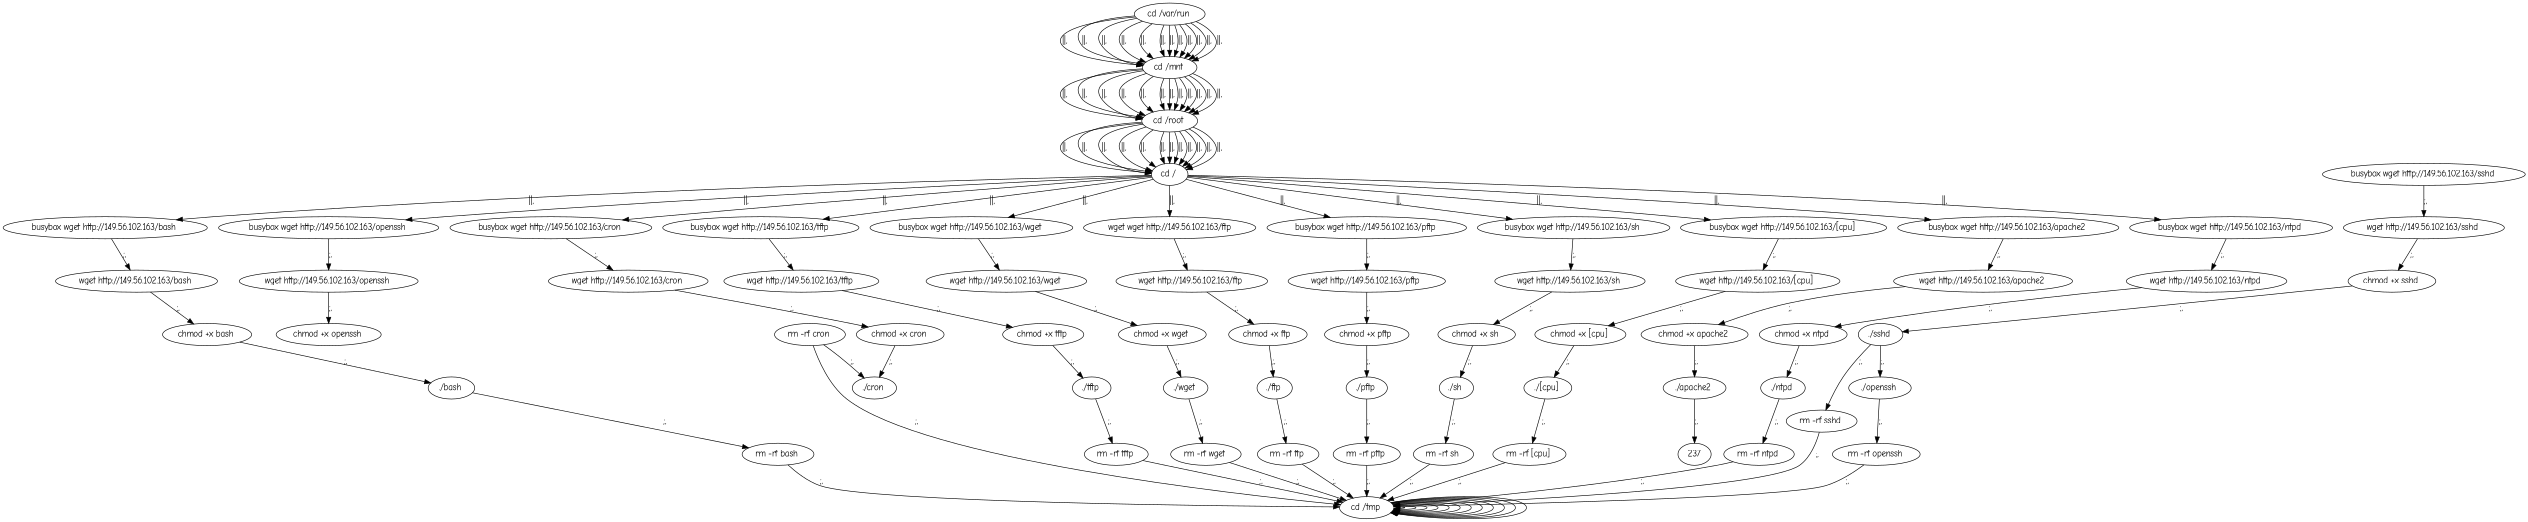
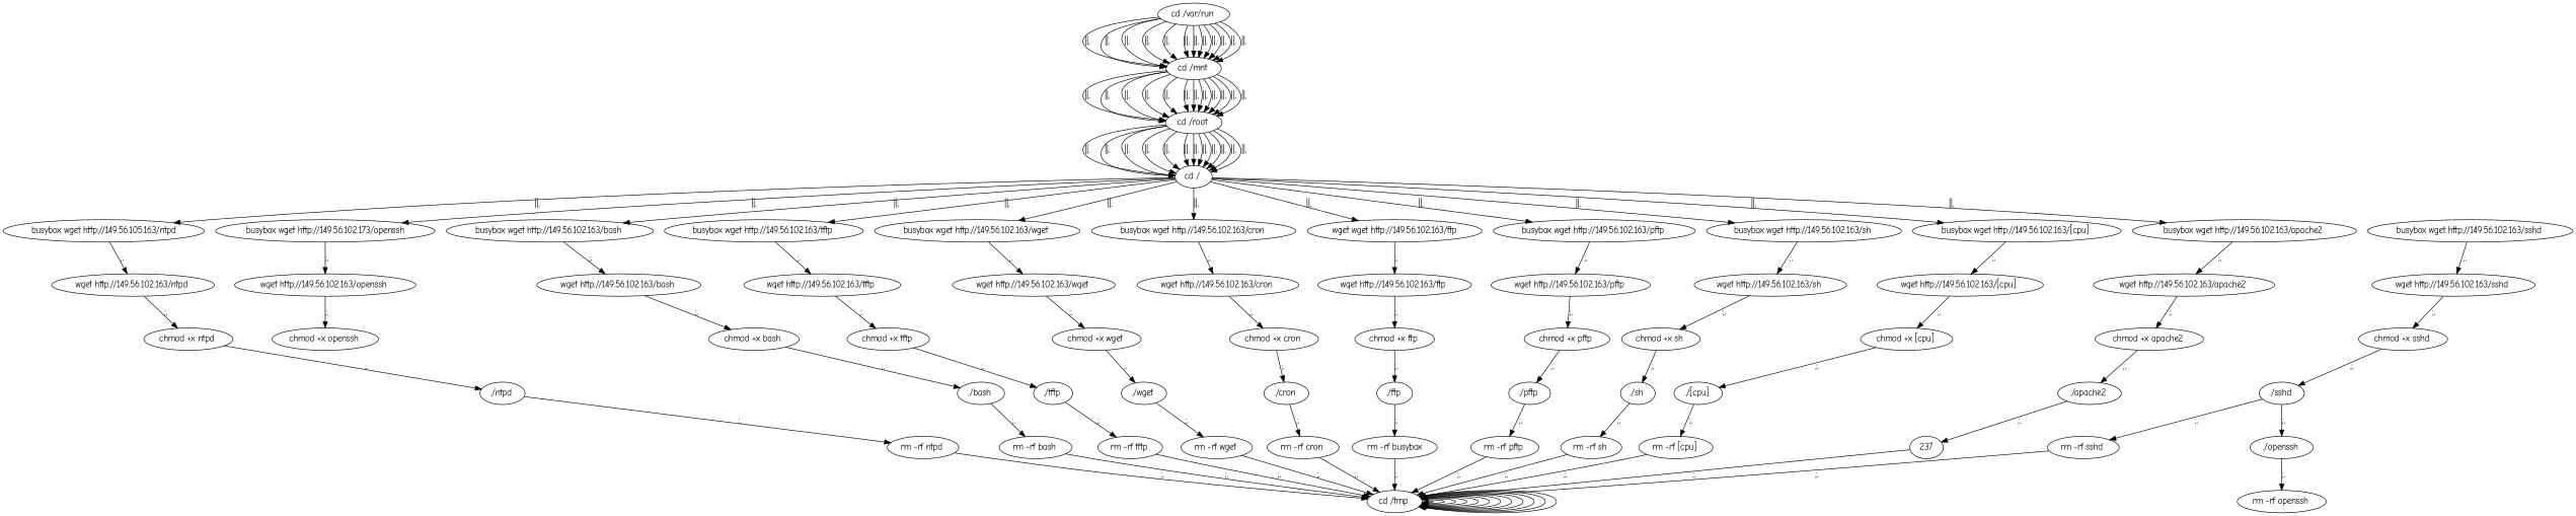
  digraph {
    fontname="Comic Neue"
    node [fontname="Comic Neue"]
    edge [fontname="Comic Neue"]
    n1 [label="cd /tmp "]
    n2 [label="cd /var/run "]
    n3 [label="cd /mnt "]
    n4 [label="cd /root "]
    n5 [label="cd / "]
-   n6 [label="busybox wget http://149.56.102.163/ntpd "]
-   n7 [label="busybox wget http://149.56.102.163/openssh "]
+   n6 [label="busybox wget http://149.56.105.163/ntpd"]
+   n7 [label="busybox wget http://149.56.102.173/openssh"]
    n8 [label="busybox wget http://149.56.102.163/bash "]
    n9 [label="busybox wget http://149.56.102.163/tftp "]
    n10 [label="busybox wget http://149.56.102.163/wget "]
    n11 [label="busybox wget http://149.56.102.163/cron "]
    n12 [label="wget wget http://149.56.102.163/ftp"]
    n13 [label="busybox wget http://149.56.102.163/pftp "]
    n14 [label="busybox wget http://149.56.102.163/sh "]
    n15 [label="busybox wget http://149.56.102.163/[cpu] "]
    n16 [label="busybox wget http://149.56.102.163/apache2 "]
    n17 [label="wget http://149.56.102.163/ntpd "]
    n18 [label="busybox wget http://149.56.102.163/sshd "]
    n19 [label="wget http://149.56.102.163/sshd "]
    n20 [label="wget http://149.56.102.163/openssh "]
    n21 [label="wget http://149.56.102.163/bash "]
    n22 [label="wget http://149.56.102.163/tftp "]
    n23 [label="wget http://149.56.102.163/wget "]
    n24 [label="wget http://149.56.102.163/cron "]
    n25 [label="wget http://149.56.102.163/ftp "]
    n26 [label="wget http://149.56.102.163/pftp "]
    n27 [label="wget http://149.56.102.163/sh "]
    n28 [label="wget http://149.56.102.163/[cpu] "]
    n29 [label="wget http://149.56.102.163/apache2 "]
    n30 [label="chmod +x ntpd "]
    n31 [label="./ntpd "]
    n32 [label="rm -rf ntpd "]
    n33 [label="chmod +x sshd "]
    n34 [label="./sshd "]
    n35 [label="rm -rf sshd "]
    n36 [label="./openssh "]
    n37 [label="chmod +x openssh "]
    n38 [label="rm -rf openssh "]
    n39 [label="chmod +x bash "]
    n40 [label="./bash "]
    n41 [label="rm -rf bash "]
    n42 [label="chmod +x tftp "]
    n43 [label="./tftp "]
    n44 [label="rm -rf tftp "]
    n45 [label="chmod +x wget "]
    n46 [label="./wget "]
    n47 [label="rm -rf wget "]
    n48 [label="chmod +x cron "]
    n49 [label="./cron "]
    n50 [label="rm -rf cron "]
    n51 [label="chmod +x ftp "]
    n52 [label="./ftp "]
-   n53 [label="rm -rf ftp "]
+   n53 [label="rm -rf busybox"]
    n54 [label="chmod +x pftp "]
    n55 [label="./pftp "]
    n56 [label="rm -rf pftp "]
    n57 [label="chmod +x sh "]
    n58 [label="./sh "]
    n59 [label="rm -rf sh "]
    n60 [label="chmod +x [cpu] "]
    n61 [label="./[cpu] "]
    n62 [label="rm -rf [cpu] "]
    n63 [label="chmod +x apache2 "]
    n64 [label="./apache2 "]
    237
    n1 -> n1
    n1 -> n1
    n1 -> n1
    n1 -> n1
    n1 -> n1
    n1 -> n1
    n1 -> n1
    n1 -> n1
    n1 -> n1
    n1 -> n1
    n1 -> n1
    n1 -> n1
    n2 -> n3 [label="||,"]
    n2 -> n3 [label="||,"]
    n2 -> n3 [label="||,"]
    n2 -> n3 [label="||,"]
    n2 -> n3 [label="||,"]
    n2 -> n3 [label="||,"]
    n2 -> n3 [label="||,"]
    n2 -> n3 [label="||,"]
    n2 -> n3 [label="||,"]
    n2 -> n3 [label="||,"]
    n2 -> n3 [label="||,"]
    n2 -> n3 [label="||,"]
    n3 -> n4 [label="||,"]
    n3 -> n4 [label="||,"]
    n3 -> n4 [label="||,"]
    n3 -> n4 [label="||,"]
    n3 -> n4 [label="||,"]
    n3 -> n4 [label="||,"]
    n3 -> n4 [label="||,"]
    n3 -> n4 [label="||,"]
    n3 -> n4 [label="||,"]
    n3 -> n4 [label="||,"]
    n3 -> n4 [label="||,"]
    n3 -> n4 [label="||,"]
    n4 -> n5 [label="||,"]
    n4 -> n5 [label="||,"]
    n4 -> n5 [label="||,"]
    n4 -> n5 [label="||,"]
    n4 -> n5 [label="||,"]
    n4 -> n5 [label="||,"]
    n4 -> n5 [label="||,"]
    n4 -> n5 [label="||,"]
    n4 -> n5 [label="||,"]
    n4 -> n5 [label="||,"]
    n4 -> n5 [label="||,"]
    n4 -> n5 [label="||,"]
    n5 -> n6 [label="||,"]
    n5 -> n7 [label="||,"]
    n5 -> n8 [label="||,"]
    n5 -> n9 [label="||,"]
    n5 -> n10 [label="||,"]
    n5 -> n11 [label="||,"]
    n5 -> n12 [label="||,"]
    n5 -> n13 [label="||,"]
    n5 -> n14 [label="||,"]
    n5 -> n15 [label="||,"]
    n5 -> n16 [label="||,"]
    n6 -> n17 [label=";,"]
    n7 -> n20 [label=";,"]
    n8 -> n21 [label=";,"]
    n9 -> n22 [label=";,"]
    n10 -> n23 [label=";,"]
    n11 -> n24 [label=";,"]
    n12 -> n25 [label=";,"]
    n13 -> n26 [label=";,"]
    n14 -> n27 [label=";,"]
    n15 -> n28 [label=";,"]
    n16 -> n29 [label=";,"]
    n17 -> n30 [label=";,"]
    n18 -> n19 [label=";,"]
    n19 -> n33 [label=";,"]
    n20 -> n37 [label=";,"]
    n21 -> n39 [label=";,"]
    n22 -> n42 [label=";,"]
    n23 -> n45 [label=";,"]
    n24 -> n48 [label=";,"]
    n25 -> n51 [label=";,"]
    n26 -> n54 [label=";,"]
    n27 -> n57 [label=";,"]
    n28 -> n60 [label=";,"]
    n29 -> n63 [label=";,"]
    n30 -> n31 [label=";,"]
    n31 -> n32 [label=";,"]
    n32 -> n1 [label=";,"]
    n33 -> n34 [label=";,"]
    n34 -> n35 [label=";,"]
    n34 -> n36 [label=";,"]
    n35 -> n1 [label=";,"]
    n36 -> n38 [label=";,"]
-   n38 -> n1 [label=";,"]
+   237 -> n1 [label=";,"]
    n39 -> n40 [label=";,"]
    n40 -> n41 [label=";,"]
    n41 -> n1 [label=";,"]
    n42 -> n43 [label=";,"]
    n43 -> n44 [label=";,"]
    n44 -> n1 [label=";,"]
    n45 -> n46 [label=";,"]
    n46 -> n47 [label=";,"]
    n47 -> n1 [label=";,"]
    n48 -> n49 [label=";,"]
-   n50 -> n49 [label=";,"]
+   n49 -> n50 [label=";,"]
    n50 -> n1 [label=";,"]
    n51 -> n52 [label=";,"]
    n52 -> n53 [label=";,"]
    n53 -> n1 [label=";,"]
    n54 -> n55 [label=";,"]
    n55 -> n56 [label=";,"]
    n56 -> n1 [label=";,"]
    n57 -> n58 [label=";,"]
    n58 -> n59 [label=";,"]
    n59 -> n1 [label=";,"]
    n60 -> n61 [label=";,"]
    n61 -> n62 [label=";,"]
    n62 -> n1 [label=";,"]
    n63 -> n64 [label=";,"]
    n64 -> 237 [label=";,"]
  }
